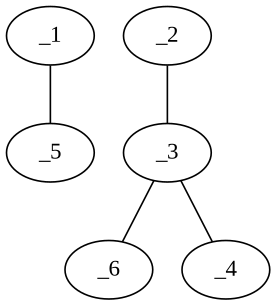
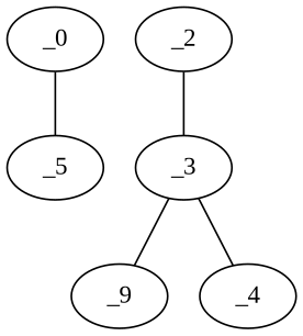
  graph {
    fontname="Liberation Serif"
    node [charge=0 chem=1 fontname="Liberation Serif" symbol="C  " x=2.809 y=-0.3184]
    edge [fontname="Liberation Serif" valence=2]
-   _1 [chem=6 symbol="P  " x=2]
+   _1 [chem=6 symbol="P  " x=2 label=_0]
    _5 [y=0.2694]
    _2 [x=2.309 y=-1.2694]
    _3 [x=3.309 y=-1.2694]
-   _6 [y=1.2694]
+   _6 [y=1.2694 label=_9]
    _4 [chem=4 symbol="N  " x=3.618]
    _1 -- _5
    _2 -- _3
    _3 -- _6 [valence=1]
    _3 -- _4 [valence=1]
  }
